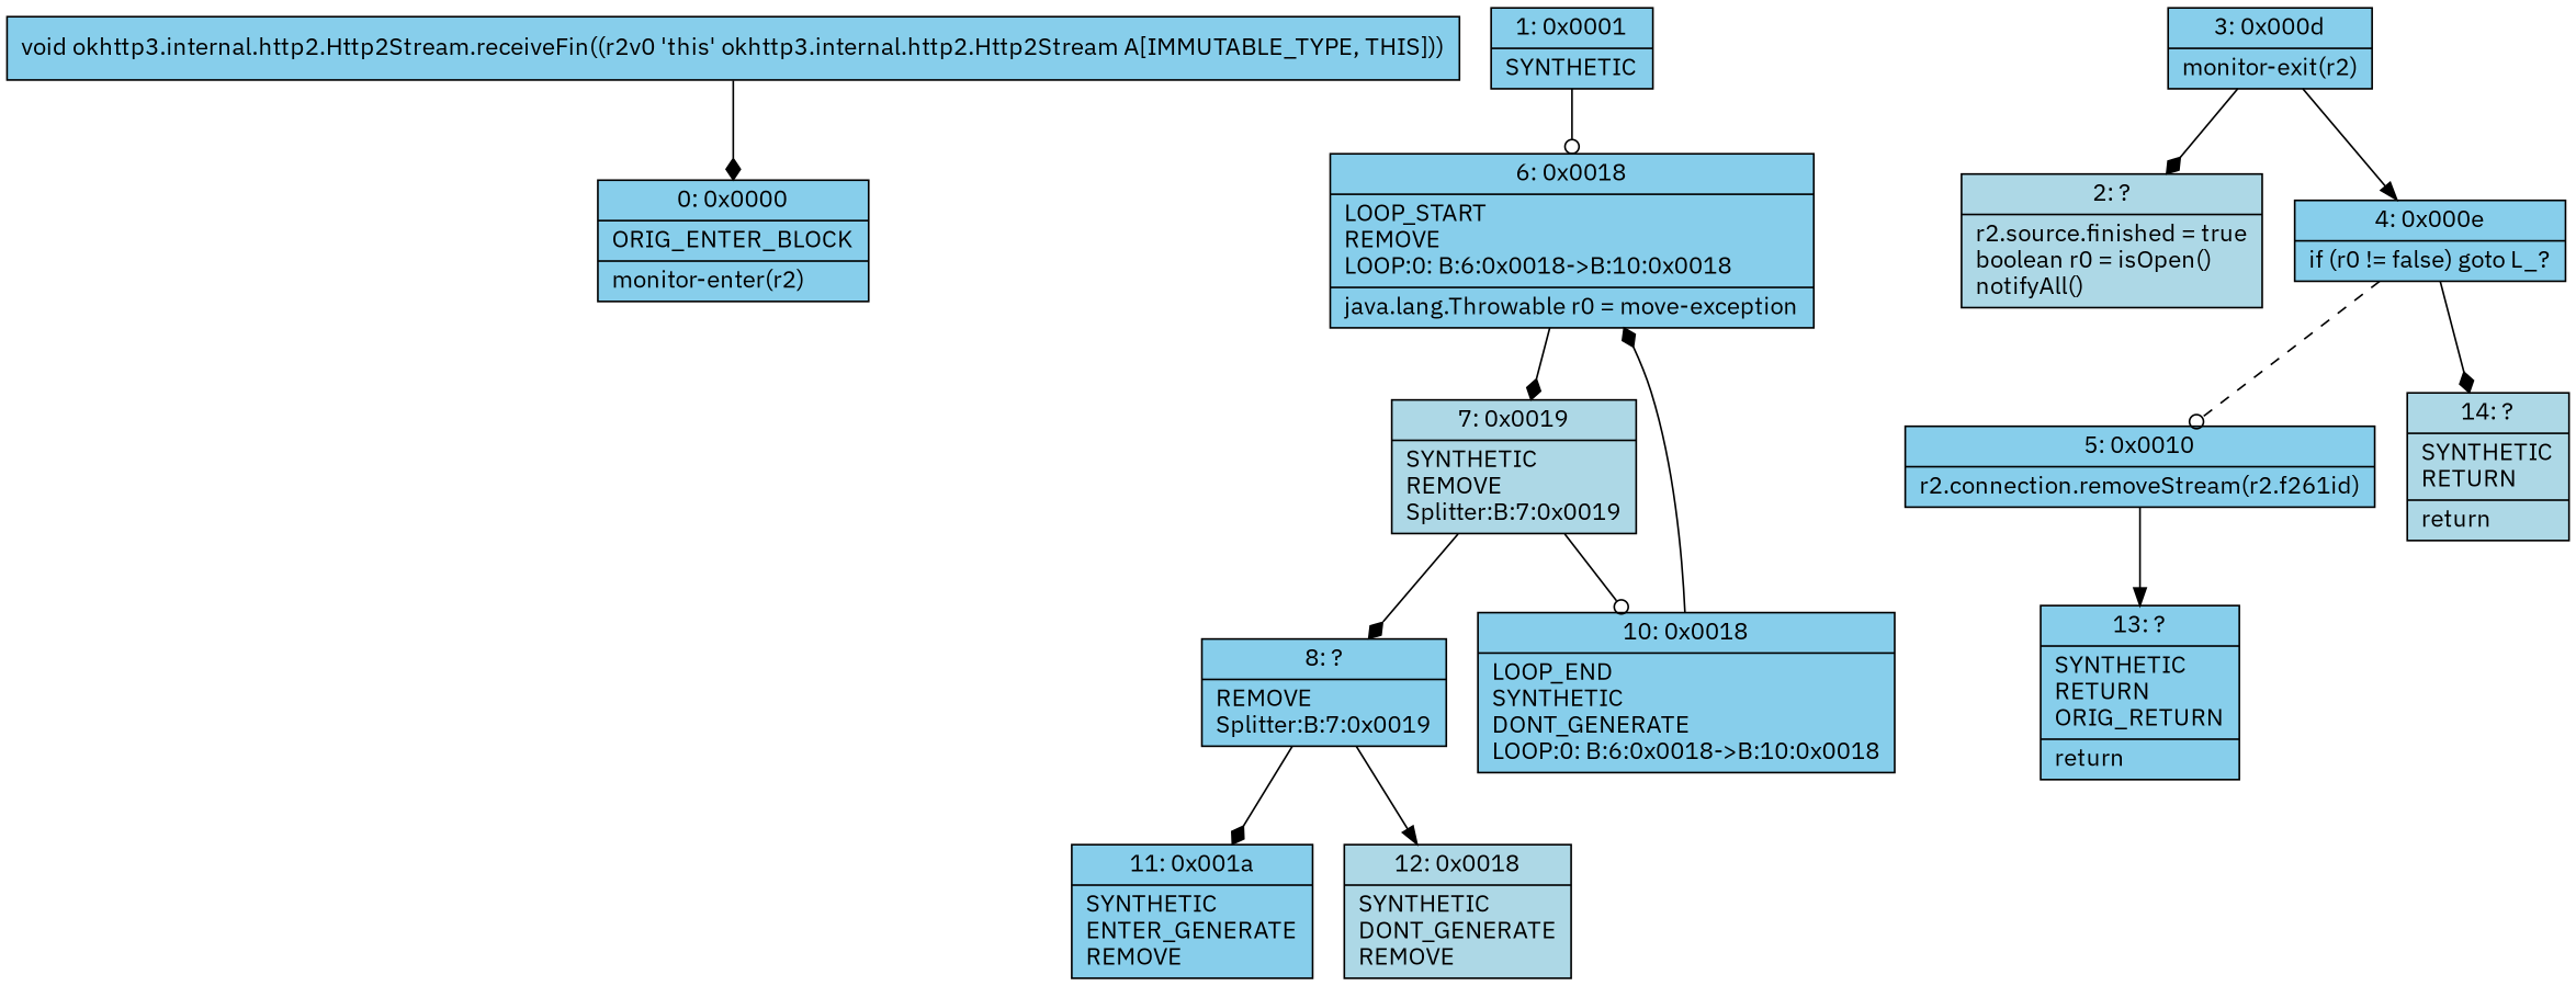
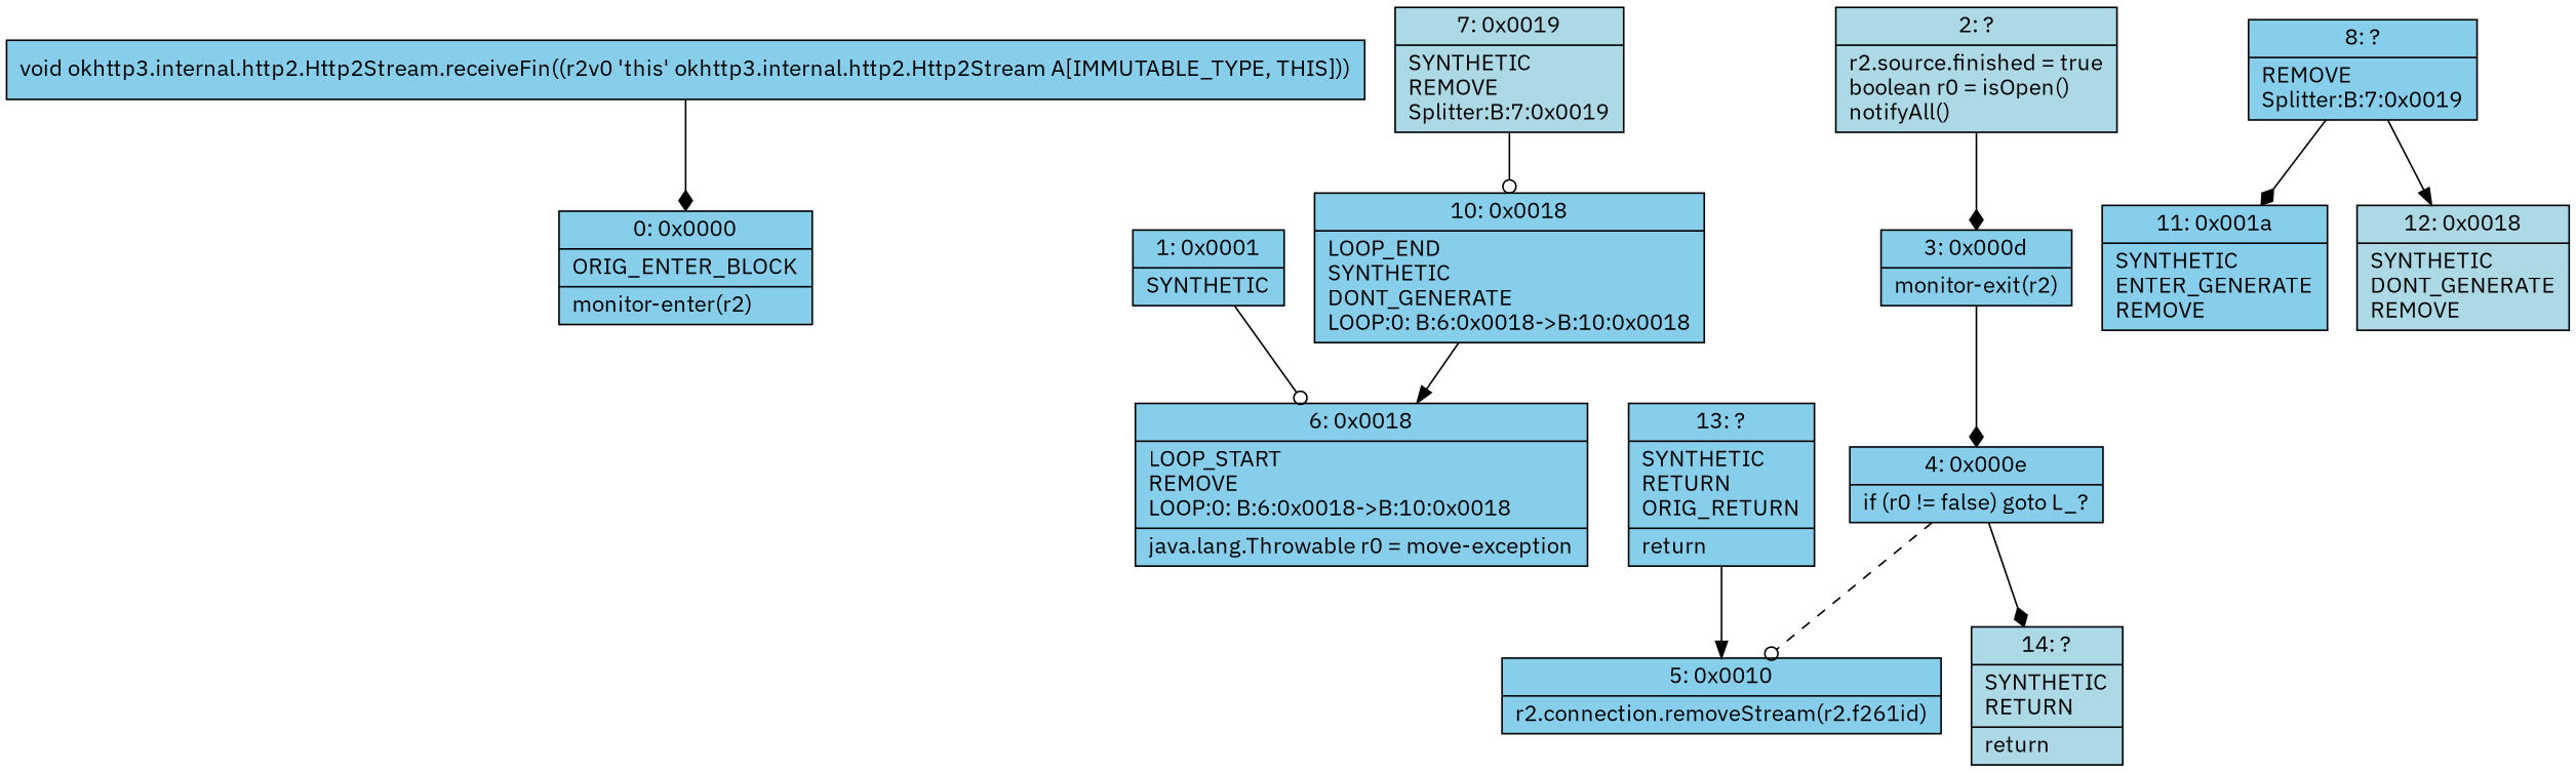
  digraph {
    fontname="IBM Plex Sans"
    node [fillcolor=skyblue fontname="IBM Plex Sans" shape=record style=filled]
    edge [arrowhead=diamond fontname="IBM Plex Sans"]
    n1 [label="{0\:\ 0x0000|ORIG_ENTER_BLOCK\l|monitor\-enter(r2)\l}"]
    n2 [label="{1\:\ 0x0001|SYNTHETIC\l}"]
    n3 [label="{6\:\ 0x0018|LOOP_START\lREMOVE\lLOOP:0: B:6:0x0018\-\>B:10:0x0018\l|java.lang.Throwable r0 = move\-exception\l}"]
    n4 [fillcolor=lightblue label="{2\:\ ?|r2.source.finished = true\lboolean r0 = isOpen()\lnotifyAll()\l}"]
    n5 [label="{3\:\ 0x000d|monitor\-exit(r2)\l}"]
    n6 [fillcolor=lightblue label="{7\:\ 0x0019|SYNTHETIC\lREMOVE\lSplitter:B:7:0x0019\l}"]
    n7 [label="{4\:\ 0x000e|if (r0 != false) goto L_?\l}"]
    n8 [label="{5\:\ 0x0010|r2.connection.removeStream(r2.f261id)\l}"]
    n9 [fillcolor=lightblue label="{14\:\ ?|SYNTHETIC\lRETURN\l|return\l}"]
    n10 [label="{13\:\ ?|SYNTHETIC\lRETURN\lORIG_RETURN\l|return\l}"]
    n11 [label="{8\:\ ?|REMOVE\lSplitter:B:7:0x0019\l}"]
    n12 [label="{10\:\ 0x0018|LOOP_END\lSYNTHETIC\lDONT_GENERATE\lLOOP:0: B:6:0x0018\-\>B:10:0x0018\l}"]
    n13 [label="{11\:\ 0x001a|SYNTHETIC\lENTER_GENERATE\lREMOVE\l}"]
    n14 [fillcolor=lightblue label="{12\:\ 0x0018|SYNTHETIC\lDONT_GENERATE\lREMOVE\l}"]
    n15 [label="{void okhttp3.internal.http2.Http2Stream.receiveFin((r2v0 'this' okhttp3.internal.http2.Http2Stream A[IMMUTABLE_TYPE, THIS])) }"]
    n2 -> n3 [arrowhead=odot]
-   n3 -> n6
-   n5 -> n4
-   n5 -> n7 [arrowhead=normal]
-   n6 -> n11
+   n4 -> n5
+   n5 -> n7
    n6 -> n12 [arrowhead=odot]
    n7 -> n8 [arrowhead=odot style=dashed]
    n7 -> n9
-   n8 -> n10 [arrowhead=normal]
+   n10 -> n8 [arrowhead=normal]
    n11 -> n13
    n11 -> n14 [arrowhead=normal]
-   n12 -> n3
+   n12 -> n3 [arrowhead=normal]
    n15 -> n1
  }
